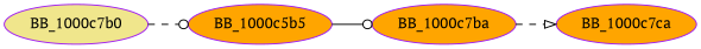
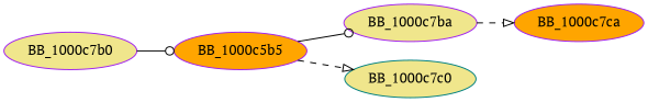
  digraph {
    fontname="PT Serif"
    rankdir=LR
    node [color=purple fillcolor=orange fontname="PT Serif" style=filled]
    edge [arrowhead=odot fontname="PT Serif" style=solid]
    BB_1000c7b0 [fillcolor=khaki]
    n2 [label=BB_1000c5b5]
-   BB_1000c7ba
+   BB_1000c7ba [fillcolor=khaki]
+   BB_1000c7c0 [color=teal fillcolor=khaki]
    BB_1000c7ca
-   BB_1000c7b0 -> n2 [style=dashed]
+   BB_1000c7b0 -> n2
    n2 -> BB_1000c7ba
+   n2 -> BB_1000c7c0 [arrowhead=onormal style=dashed]
    BB_1000c7ba -> BB_1000c7ca [arrowhead=onormal style=dashed]
  }
